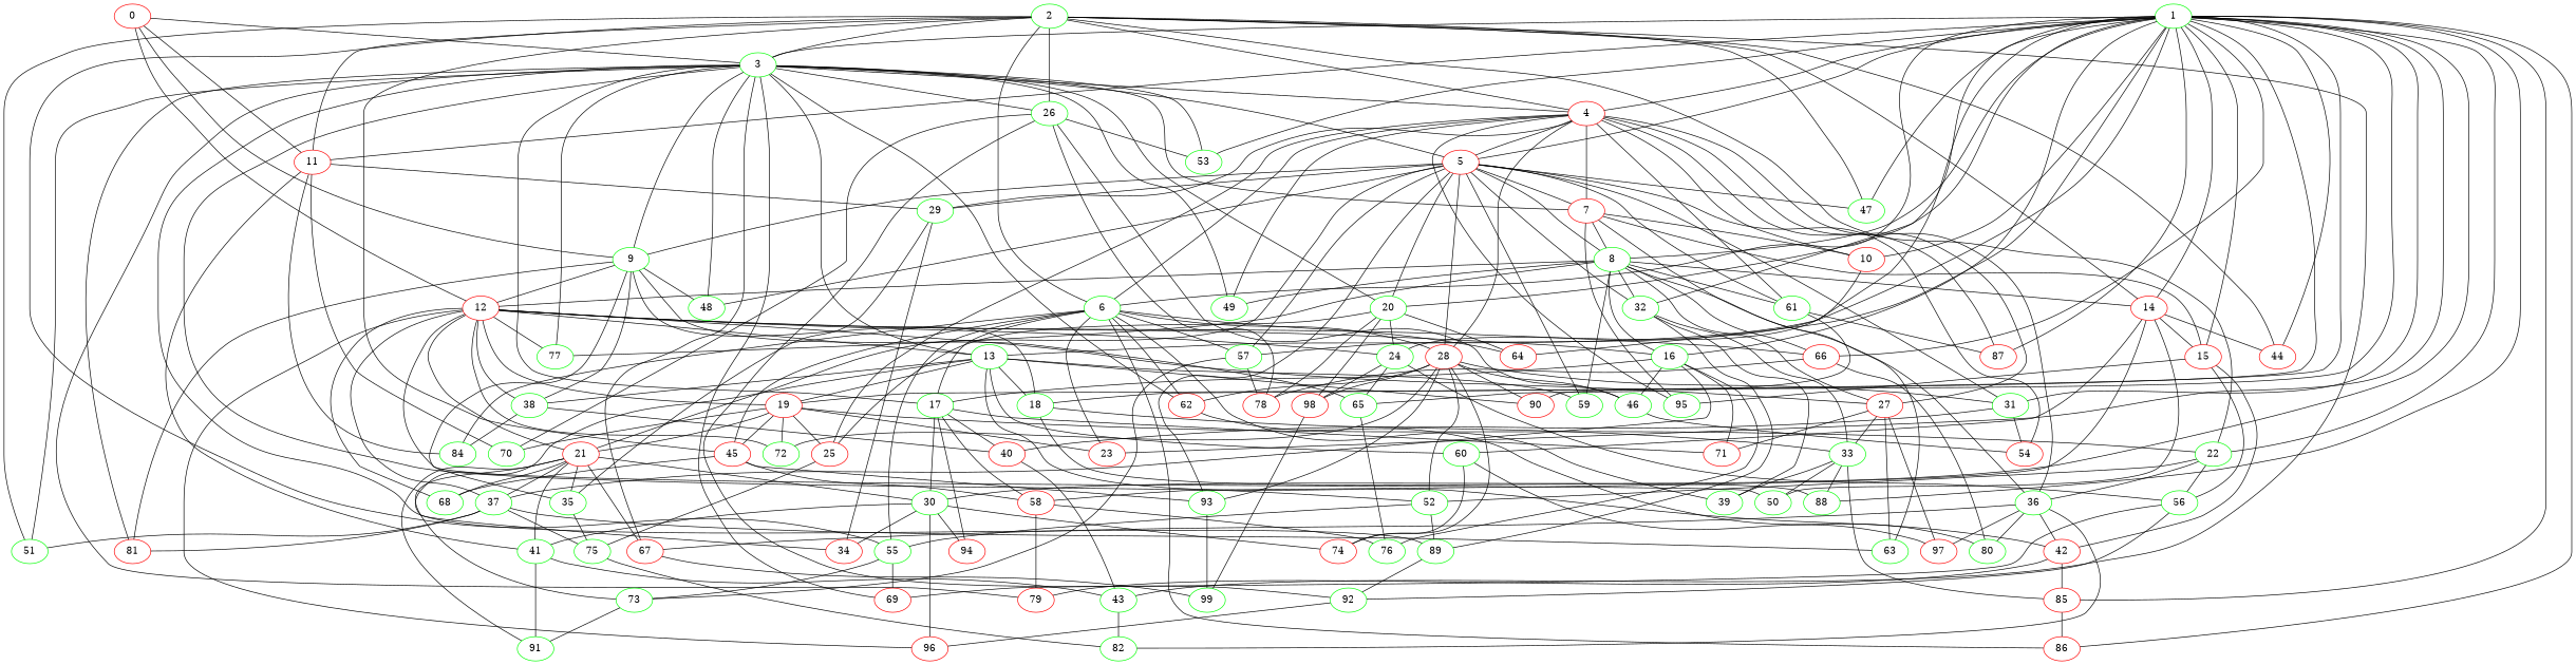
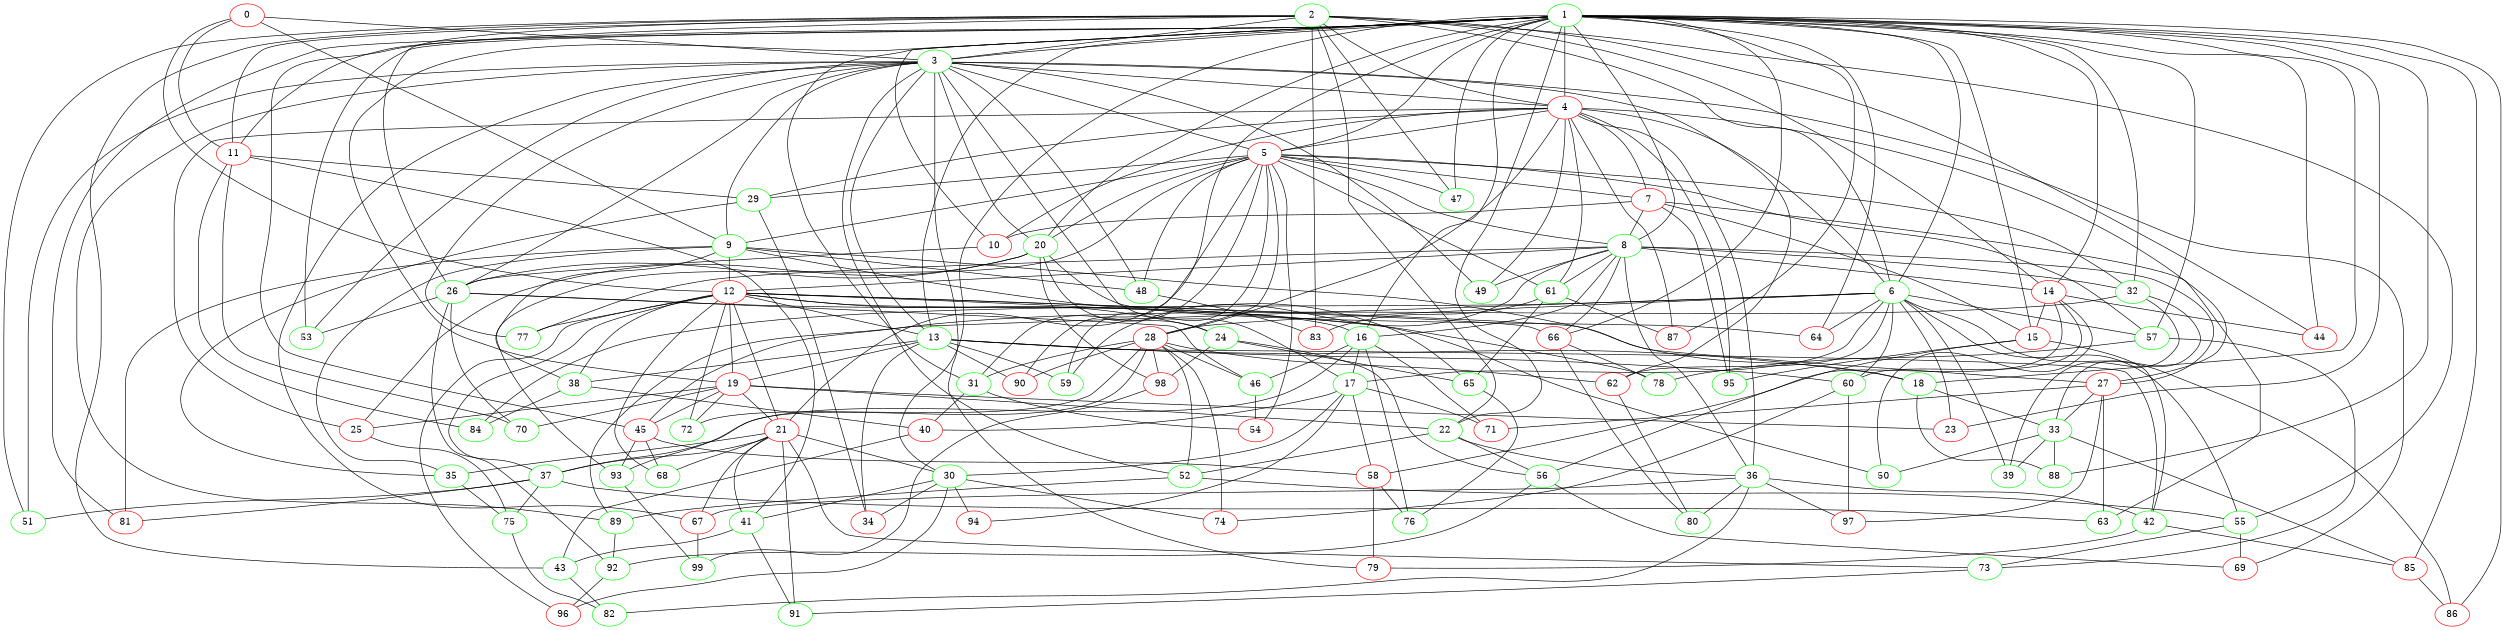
  strict graph {
    node [color=green]
    0 [color=red]
    3
    9
    11 [color=red]
    12 [color=red]
    4 [color=red]
    5 [color=red]
    13
    20
    53
    26
    51
    7 [color=red]
    17
    48
    49
    52
    62 [color=red]
    67 [color=red]
    69 [color=red]
    77
    79 [color=red]
    89
    18
    81 [color=red]
    35
    38
    65
    29
    84
    41
    70
    16
    19 [color=red]
    66 [color=red]
    27 [color=red]
    21 [color=red]
    24
    37
    50
    68
    72
    96 [color=red]
    6
    10 [color=red]
    87 [color=red]
    25 [color=red]
    28 [color=red]
    36
    61
    95
    8
    31
    32
    47
    57
    54 [color=red]
    59
    93
    90 [color=red]
    60
    34 [color=red]
-   42 [color=red]
+   42
    64 [color=red]
    98 [color=red]
    46
-   78 [color=red]
+   78
    92
    15 [color=red]
    63
    30
    58 [color=red]
    71 [color=red]
    94 [color=red]
    40 [color=red]
+   83 [color=red]
    55
    80
    99
    88
    33
    75
    76
    43
    91
    22
    23 [color=red]
    45 [color=red]
    97 [color=red]
    73
    56
    1
    14 [color=red]
    44 [color=red]
    85 [color=red]
    86 [color=red]
    39
    74 [color=red]
    82
    2
    0 -- 3
    0 -- 9
    0 -- 11
    0 -- 12
    3 -- 9
    3 -- 4
    3 -- 5
    3 -- 13
    3 -- 20
    3 -- 53
    3 -- 26
    3 -- 51
-   3 -- 7
    3 -- 17
    3 -- 48
    3 -- 49
    3 -- 52
    3 -- 62
    3 -- 67
    3 -- 69
    3 -- 77
    3 -- 79
    3 -- 89
    9 -- 12
    9 -- 48
    9 -- 18
    9 -- 81
    9 -- 35
    9 -- 38
    9 -- 65
    11 -- 29
    11 -- 84
    11 -- 41
    11 -- 70
    12 -- 13
    12 -- 77
    12 -- 38
    12 -- 16
    12 -- 19
    12 -- 66
    12 -- 27
    12 -- 21
    12 -- 24
    12 -- 37
    12 -- 50
    12 -- 68
    12 -- 72
    12 -- 96
    4 -- 5
    4 -- 7
    4 -- 49
    4 -- 29
    4 -- 27
    4 -- 6
    4 -- 10
    4 -- 87
    4 -- 25
    4 -- 28
    4 -- 36
    4 -- 61
    4 -- 95
    5 -- 9
    5 -- 20
    5 -- 7
    5 -- 48
    5 -- 29
    5 -- 21
    5 -- 28
    5 -- 61
    5 -- 8
    5 -- 31
    5 -- 32
    5 -- 47
    5 -- 57
    5 -- 54
    5 -- 59
    5 -- 93
    13 -- 18
    13 -- 38
    13 -- 19
    13 -- 59
    13 -- 90
    13 -- 60
    13 -- 34
    13 -- 42
-   20 -- 78
+   20 -- 26
    20 -- 24
    20 -- 25
    20 -- 64
    20 -- 98
    26 -- 53
    26 -- 70
    26 -- 46
    26 -- 78
    26 -- 92
    7 -- 10
    7 -- 95
    7 -- 8
    7 -- 15
    7 -- 63
    17 -- 30
    17 -- 58
    17 -- 71
    17 -- 94
    17 -- 40
+   48 -- 83
    52 -- 89
    52 -- 55
    62 -- 80
    67 -- 99
    89 -- 92
    18 -- 88
    18 -- 33
    35 -- 75
    38 -- 84
    38 -- 40
    65 -- 76
    29 -- 35
    29 -- 34
    41 -- 43
    41 -- 91
    16 -- 17
    16 -- 37
    16 -- 46
    16 -- 71
    16 -- 76
    19 -- 70
    19 -- 21
    19 -- 72
    19 -- 25
    19 -- 22
    19 -- 23
    19 -- 45
    66 -- 78
    66 -- 80
    27 -- 63
    27 -- 71
    27 -- 33
    27 -- 97
    21 -- 67
    21 -- 35
    21 -- 41
    21 -- 37
    21 -- 68
    21 -- 30
    21 -- 91
    21 -- 73
    24 -- 65
    24 -- 98
    24 -- 56
    37 -- 51
    37 -- 81
    37 -- 63
    37 -- 75
    6 -- 17
    6 -- 62
    6 -- 84
    6 -- 28
    6 -- 57
+   6 -- 60
    6 -- 64
    6 -- 55
    6 -- 23
    6 -- 45
    6 -- 86
    6 -- 39
-   10 -- 24
+   10 -- 26
    25 -- 75
    28 -- 52
    28 -- 62
    28 -- 72
    28 -- 31
    28 -- 93
    28 -- 90
    28 -- 98
    28 -- 46
    28 -- 74
    36 -- 67
    36 -- 42
    36 -- 80
    36 -- 97
    36 -- 82
    61 -- 65
    61 -- 87
+   61 -- 83
    8 -- 12
    8 -- 49
    8 -- 77
    8 -- 16
    8 -- 66
    8 -- 27
    8 -- 36
    8 -- 61
    8 -- 32
    8 -- 59
    8 -- 14
    31 -- 54
    31 -- 40
    32 -- 89
    32 -- 33
    32 -- 39
    57 -- 78
    57 -- 73
    93 -- 99
    60 -- 97
    60 -- 74
    42 -- 79
    42 -- 85
    98 -- 99
    46 -- 54
    92 -- 96
    15 -- 95
    15 -- 42
    15 -- 56
    30 -- 41
    30 -- 96
    30 -- 34
    30 -- 94
    30 -- 74
    58 -- 79
    58 -- 76
    40 -- 43
    55 -- 69
    55 -- 73
    33 -- 50
    33 -- 88
    33 -- 85
    33 -- 39
    75 -- 82
    43 -- 82
    22 -- 52
    22 -- 36
    22 -- 56
    45 -- 68
    45 -- 93
    45 -- 58
    73 -- 91
    56 -- 69
    56 -- 92
    1 -- 3
    1 -- 11
    1 -- 4
    1 -- 5
    1 -- 13
    1 -- 20
    1 -- 53
    1 -- 18
-   3 -- 81
+   1 -- 81
    1 -- 16
    1 -- 19
    1 -- 66
    1 -- 6
    1 -- 10
    1 -- 87
    1 -- 8
    1 -- 31
    1 -- 32
    1 -- 47
    1 -- 57
    1 -- 90
    1 -- 64
    1 -- 15
    1 -- 30
    1 -- 88
    1 -- 22
    1 -- 23
    1 -- 14
    1 -- 44
    1 -- 85
    1 -- 86
    14 -- 50
    14 -- 60
    14 -- 15
    14 -- 58
    14 -- 44
    85 -- 86
    2 -- 3
    2 -- 11
    2 -- 4
    2 -- 26
    2 -- 51
    2 -- 6
    2 -- 47
+   2 -- 83
    2 -- 55
    2 -- 43
    2 -- 22
    2 -- 45
    2 -- 14
    2 -- 44
  }
